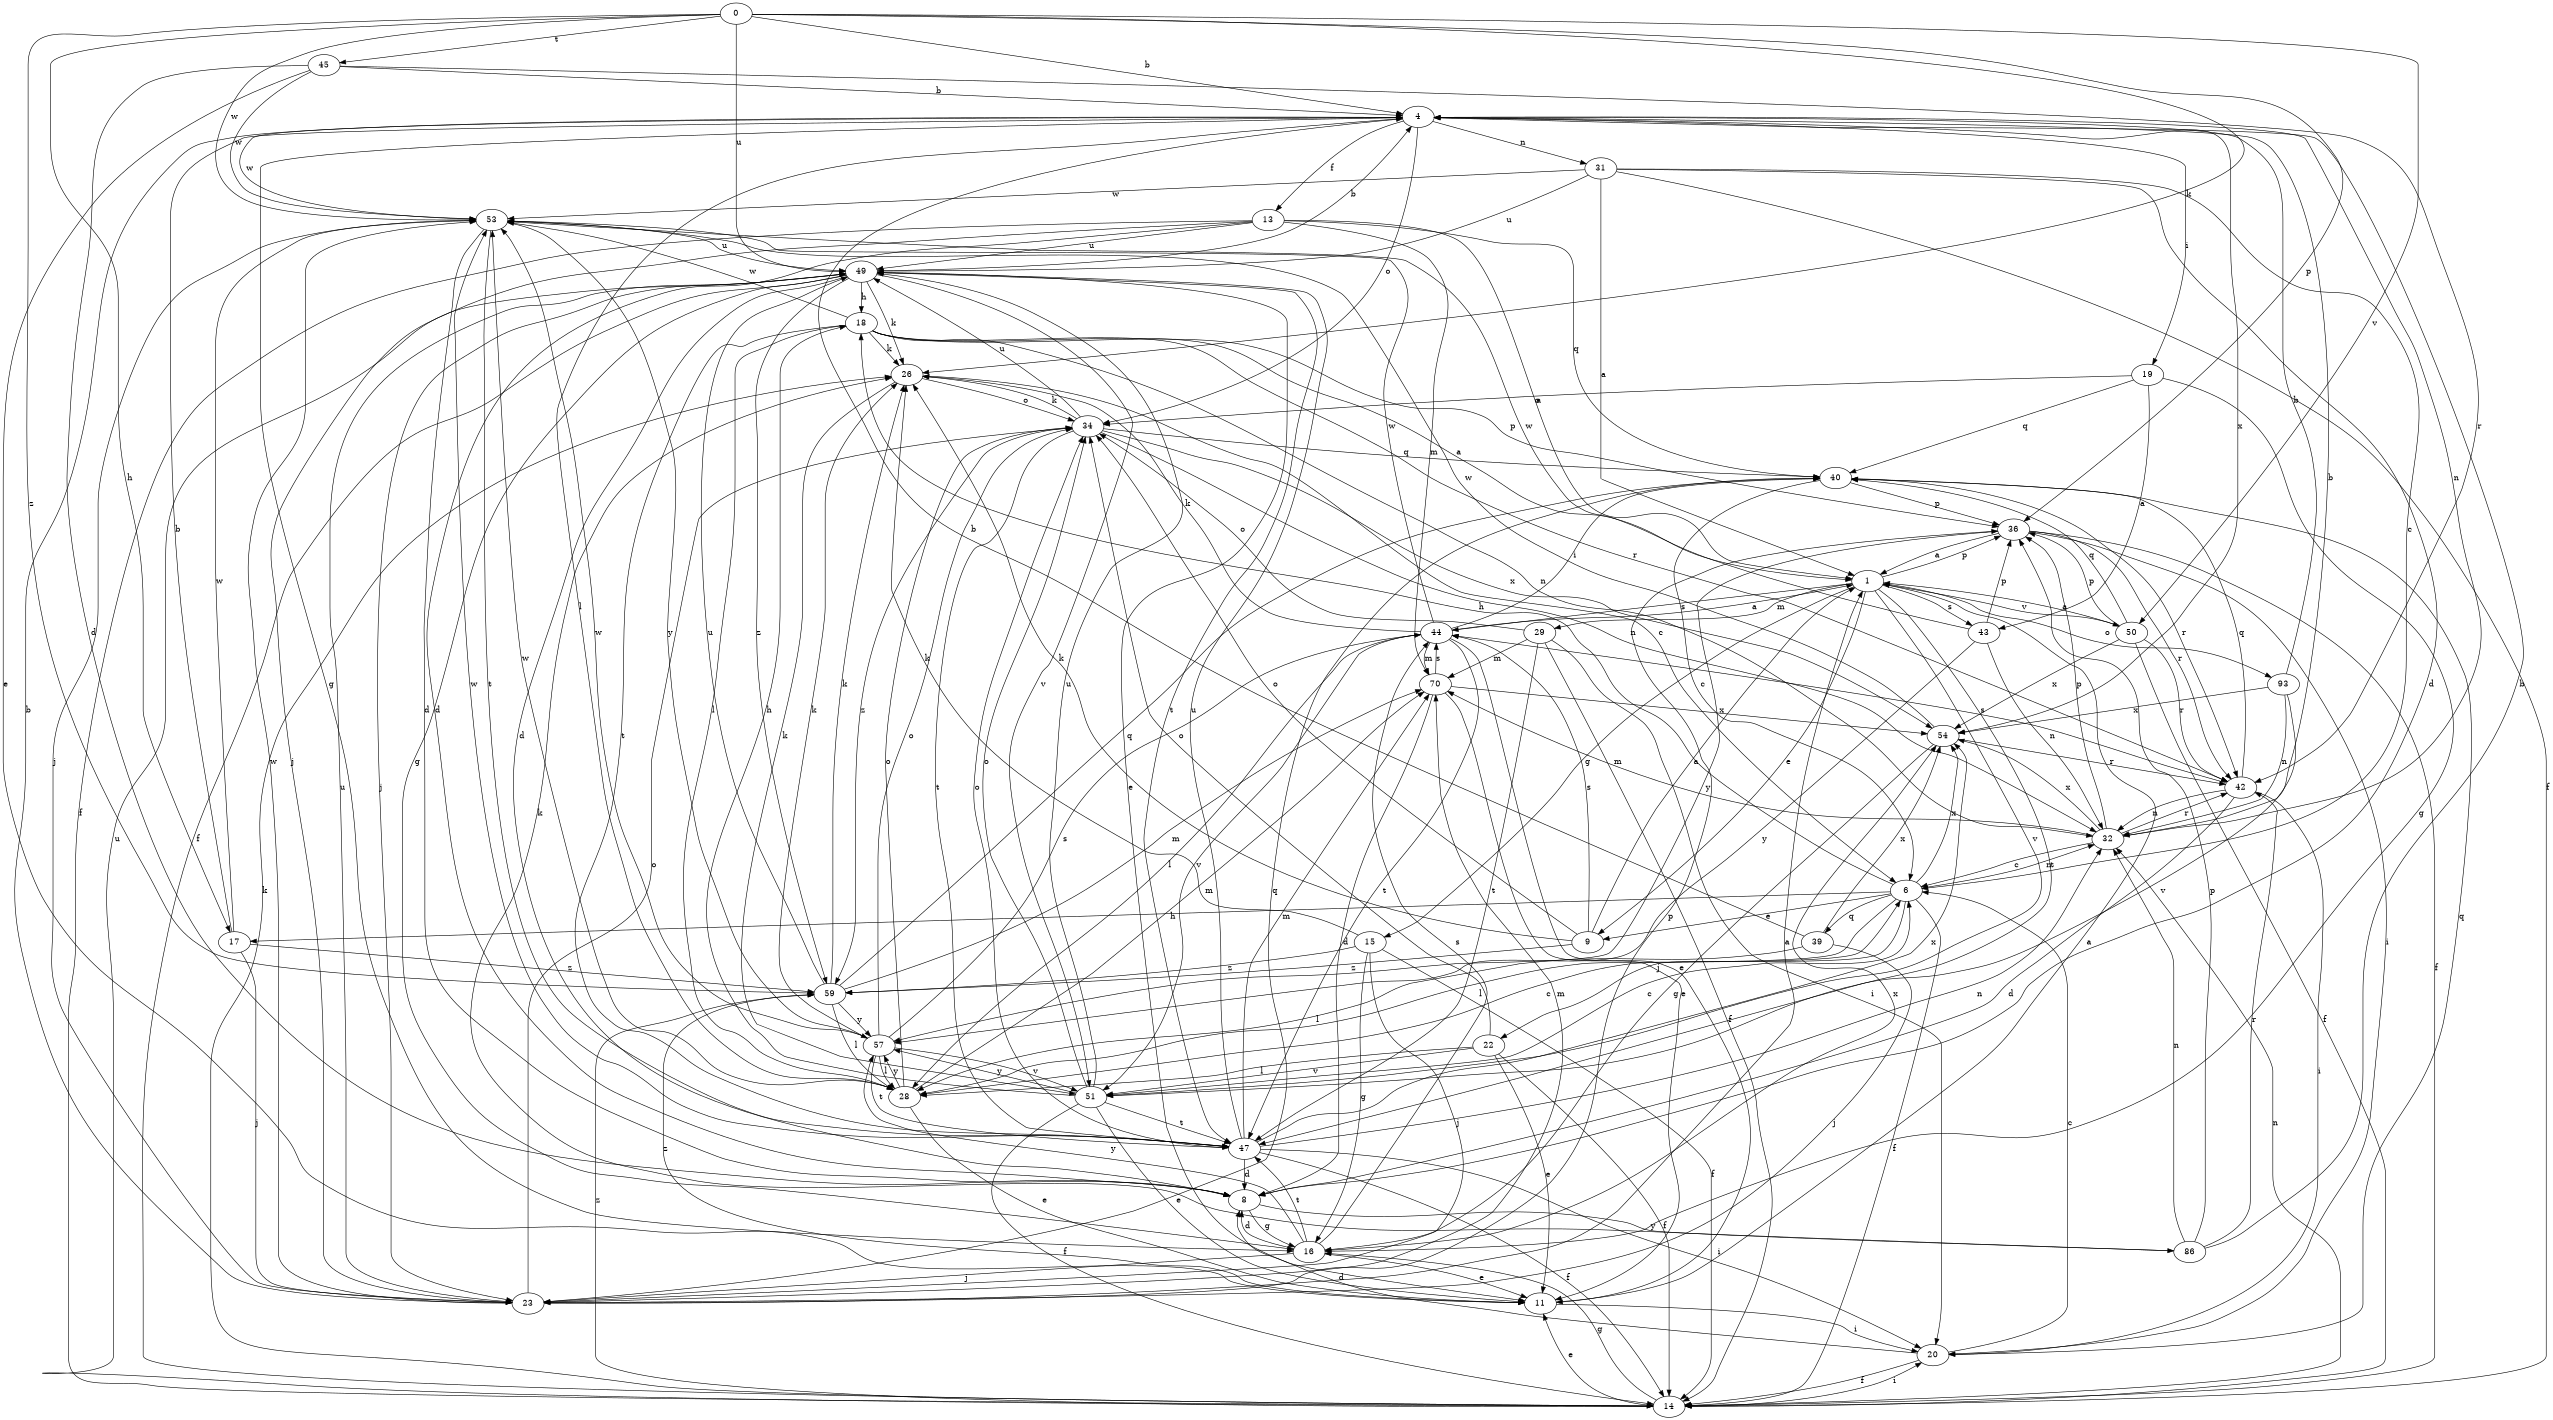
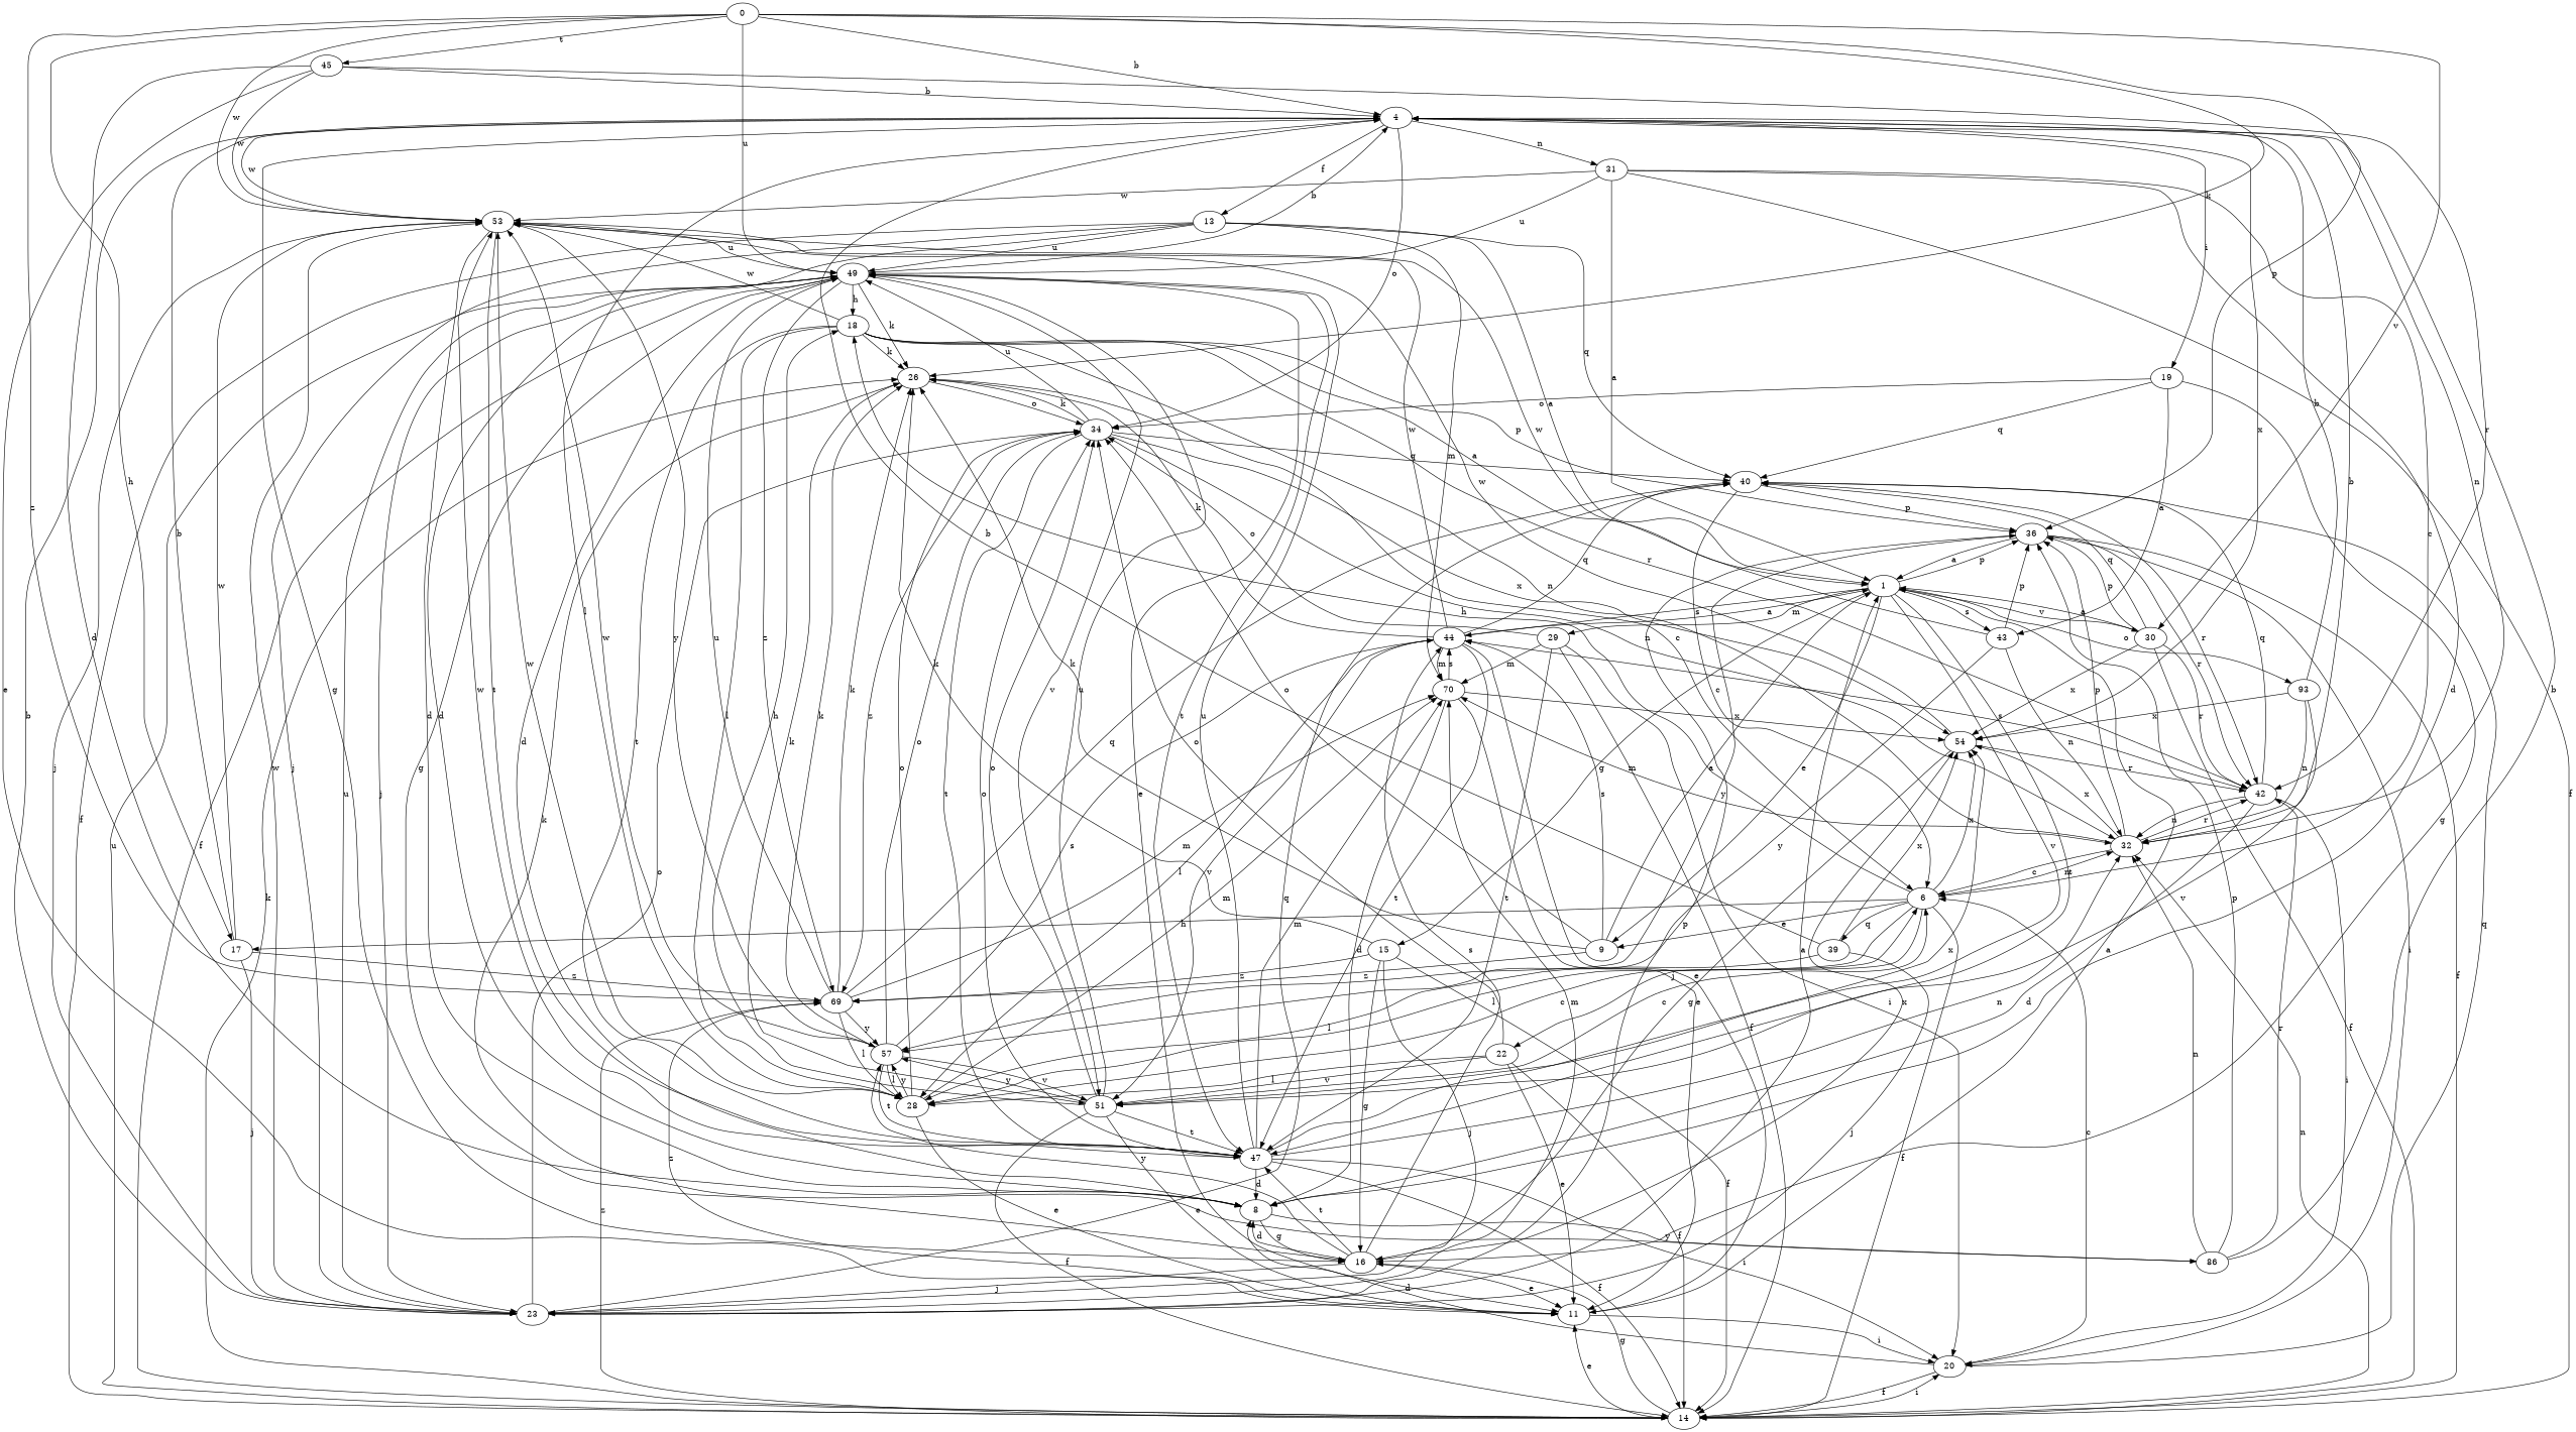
  strict digraph {
    0
    4
    17
    26
    36
    45
    49
-   50
+   50 [label=30]
    53
-   59
+   59 [label=69]
    13
    16
    19
    28
    31
    32
    34
    54
    23
    51
    6
    1
    14
    20
    57
    42
    8
    11
    47
    18
    40
    n32 [label=70]
    9
    15
    29
    n36 [label=93]
    43
    44
    22
    39
    n41 [label=86]
    0 -> 4 [label=b]
    0 -> 17 [label=h]
    0 -> 26 [label=k]
    0 -> 36 [label=p]
    0 -> 45 [label=t]
    0 -> 49 [label=u]
    0 -> 50 [label=v]
    0 -> 53 [label=w]
    0 -> 59 [label=z]
    4 -> 53 [label=w]
    4 -> 13 [label=f]
    4 -> 16 [label=g]
    4 -> 19 [label=i]
    4 -> 28 [label=l]
    4 -> 31 [label=n]
    4 -> 32 [label=n]
    4 -> 34 [label=o]
    4 -> 54 [label=x]
    17 -> 4 [label=b]
    17 -> 53 [label=w]
    17 -> 59 [label=z]
    17 -> 23 [label=j]
    26 -> 34 [label=o]
    26 -> 51 [label=k]
    26 -> 6 [label=c]
    36 -> 1 [label=a]
    36 -> 14 [label=f]
    36 -> 20 [label=i]
    36 -> 57 [label=y]
    36 -> 42 [label=r]
    45 -> 4 [label=b]
    45 -> 53 [label=w]
    45 -> 42 [label=r]
    45 -> 8 [label=d]
    45 -> 11 [label=e]
    49 -> 4 [label=b]
    49 -> 26 [label=k]
    49 -> 59 [label=z]
    49 -> 16 [label=g]
    49 -> 23 [label=j]
    49 -> 51 [label=v]
    49 -> 14 [label=f]
    49 -> 8 [label=d]
    49 -> 11 [label=e]
    49 -> 47 [label=t]
    49 -> 18 [label=h]
    50 -> 36 [label=p]
    50 -> 54 [label=x]
    50 -> 1 [label=a]
    50 -> 14 [label=f]
    50 -> 42 [label=r]
    50 -> 40 [label=q]
    53 -> 49 [label=u]
    53 -> 23 [label=j]
    53 -> 57 [label=y]
    53 -> 8 [label=d]
    53 -> 47 [label=t]
    59 -> 26 [label=k]
    59 -> 49 [label=u]
    59 -> 28 [label=l]
    59 -> 57 [label=y]
    59 -> 40 [label=q]
    59 -> n32 [label=m]
    13 -> 49 [label=u]
    13 -> 23 [label=j]
    13 -> 1 [label=a]
    13 -> 14 [label=f]
    13 -> 8 [label=d]
    13 -> 40 [label=q]
    13 -> n32 [label=m]
    16 -> 54 [label=x]
    16 -> 23 [label=j]
    16 -> 57 [label=y]
    16 -> 8 [label=d]
    16 -> 11 [label=e]
    16 -> 47 [label=t]
    16 -> 44 [label=s]
    19 -> 16 [label=g]
    19 -> 34 [label=o]
    19 -> 40 [label=q]
    19 -> 43 [label=a]
    28 -> 53 [label=w]
    28 -> 34 [label=o]
    28 -> 6 [label=c]
    28 -> 57 [label=y]
    28 -> 11 [label=e]
    28 -> n32 [label=m]
    31 -> 49 [label=u]
    31 -> 53 [label=w]
    31 -> 6 [label=c]
    31 -> 1 [label=a]
    31 -> 14 [label=f]
    31 -> 8 [label=d]
    32 -> 4 [label=b]
    32 -> 36 [label=p]
    32 -> 54 [label=x]
    32 -> 6 [label=c]
    32 -> 42 [label=r]
    32 -> n32 [label=m]
    34 -> 26 [label=k]
    34 -> 49 [label=u]
    34 -> 59 [label=z]
    34 -> 32 [label=n]
    34 -> 54 [label=x]
    34 -> 47 [label=t]
    34 -> 40 [label=q]
    54 -> 53 [label=w]
    54 -> 16 [label=g]
    54 -> 42 [label=r]
    23 -> 4 [label=b]
    23 -> 36 [label=p]
    23 -> 49 [label=u]
    23 -> 53 [label=w]
    23 -> 34 [label=o]
    23 -> 1 [label=a]
    23 -> 40 [label=q]
    23 -> n32 [label=m]
    51 -> 49 [label=u]
    51 -> 34 [label=o]
    51 -> 6 [label=c]
    51 -> 14 [label=f]
    51 -> 57 [label=y]
    51 -> 11 [label=e]
    51 -> 47 [label=t]
    51 -> 18 [label=h]
    6 -> 17 [label=h]
    6 -> 28 [label=l]
    6 -> 32 [label=n]
    6 -> 54 [label=x]
    6 -> 14 [label=f]
    6 -> 18 [label=h]
    6 -> 9 [label=e]
    6 -> 22 [label=j]
    6 -> 39 [label=q]
    1 -> 36 [label=p]
    1 -> 50 [label=v]
    1 -> 51 [label=v]
    1 -> 47 [label=t]
    1 -> 9 [label=e]
    1 -> 15 [label=g]
    1 -> 29 [label=m]
    1 -> n36 [label=o]
    1 -> 43 [label=s]
    1 -> 44 [label=s]
    14 -> 26 [label=k]
    14 -> 49 [label=u]
    14 -> 59 [label=z]
    14 -> 16 [label=g]
    14 -> 32 [label=n]
    14 -> 20 [label=i]
    14 -> 11 [label=e]
    20 -> 6 [label=c]
    20 -> 14 [label=f]
    20 -> 8 [label=d]
    20 -> 40 [label=q]
    57 -> 26 [label=k]
    57 -> 53 [label=w]
    57 -> 28 [label=l]
    57 -> 34 [label=o]
    57 -> 51 [label=v]
    57 -> 47 [label=t]
    57 -> 44 [label=s]
    42 -> 32 [label=n]
    42 -> 20 [label=i]
    42 -> 8 [label=d]
    42 -> 40 [label=q]
    42 -> 44 [label=s]
    8 -> 16 [label=g]
    8 -> n41 [label=y]
    11 -> 59 [label=z]
    11 -> 1 [label=a]
    11 -> 20 [label=i]
    47 -> 49 [label=u]
    47 -> 53 [label=w]
    47 -> 32 [label=n]
    47 -> 34 [label=o]
    47 -> 54 [label=x]
    47 -> 14 [label=f]
    47 -> 20 [label=i]
    47 -> 8 [label=d]
    47 -> n32 [label=m]
    18 -> 26 [label=k]
    18 -> 36 [label=p]
    18 -> 53 [label=w]
    18 -> 28 [label=l]
    18 -> 32 [label=n]
    18 -> 1 [label=a]
    18 -> 42 [label=r]
    18 -> 47 [label=t]
    40 -> 36 [label=p]
    40 -> 6 [label=c]
    40 -> 42 [label=r]
    n32 -> 54 [label=x]
    n32 -> 8 [label=d]
    n32 -> 11 [label=e]
    n32 -> 44 [label=s]
    9 -> 26 [label=k]
    9 -> 59 [label=z]
    9 -> 34 [label=o]
    9 -> 1 [label=a]
    9 -> 44 [label=s]
    15 -> 26 [label=k]
    15 -> 59 [label=z]
    15 -> 16 [label=g]
    15 -> 23 [label=j]
    15 -> 14 [label=f]
    29 -> 34 [label=o]
    29 -> 14 [label=f]
    29 -> 20 [label=i]
    29 -> 47 [label=t]
    29 -> n32 [label=m]
    n36 -> 4 [label=b]
    n36 -> 32 [label=n]
    n36 -> 54 [label=x]
    n36 -> 51 [label=v]
    43 -> 36 [label=p]
    43 -> 53 [label=w]
    43 -> 32 [label=n]
    43 -> 57 [label=y]
    44 -> 26 [label=k]
    44 -> 53 [label=w]
    44 -> 28 [label=l]
    44 -> 51 [label=v]
    44 -> 1 [label=a]
    44 -> 11 [label=e]
    44 -> 47 [label=t]
-   44 -> 40 [label=i]
+   44 -> 40 [label=q]
    44 -> n32 [label=m]
    22 -> 28 [label=l]
    22 -> 34 [label=o]
    22 -> 51 [label=v]
    22 -> 14 [label=f]
    22 -> 11 [label=e]
    39 -> 4 [label=b]
    39 -> 28 [label=l]
    39 -> 54 [label=x]
    39 -> 23 [label=j]
    n41 -> 4 [label=b]
    n41 -> 26 [label=k]
    n41 -> 36 [label=p]
    n41 -> 32 [label=n]
    n41 -> 42 [label=r]
  }
